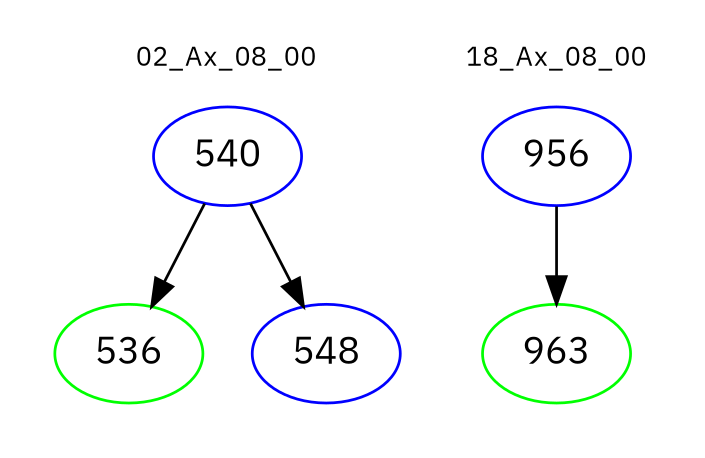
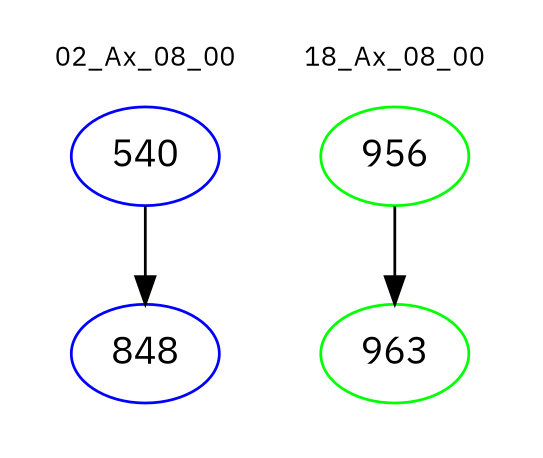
  digraph {
    fontname="IBM Plex Sans"
    node [color=blue fontname="IBM Plex Sans"]
    edge [color=black fontname="IBM Plex Sans"]
    n1 [label=540]
-   n2 [color=green label=536]
-   n3 [label=548]
-   n4 [label=956]
+   n3 [label=848]
+   n4 [color=green label=956]
    n5 [color=green label=963]
    subgraph cluster_1 {
      color=white
      fontsize=10
      label="02_Ax_08_00"
      n1
-     n2
      n3
    }
    subgraph cluster_2 {
      color=white
      fontsize=10
      label="18_Ax_08_00"
      n4
      n5
    }
-   n1 -> n2
    n1 -> n3
    n4 -> n5
  }
